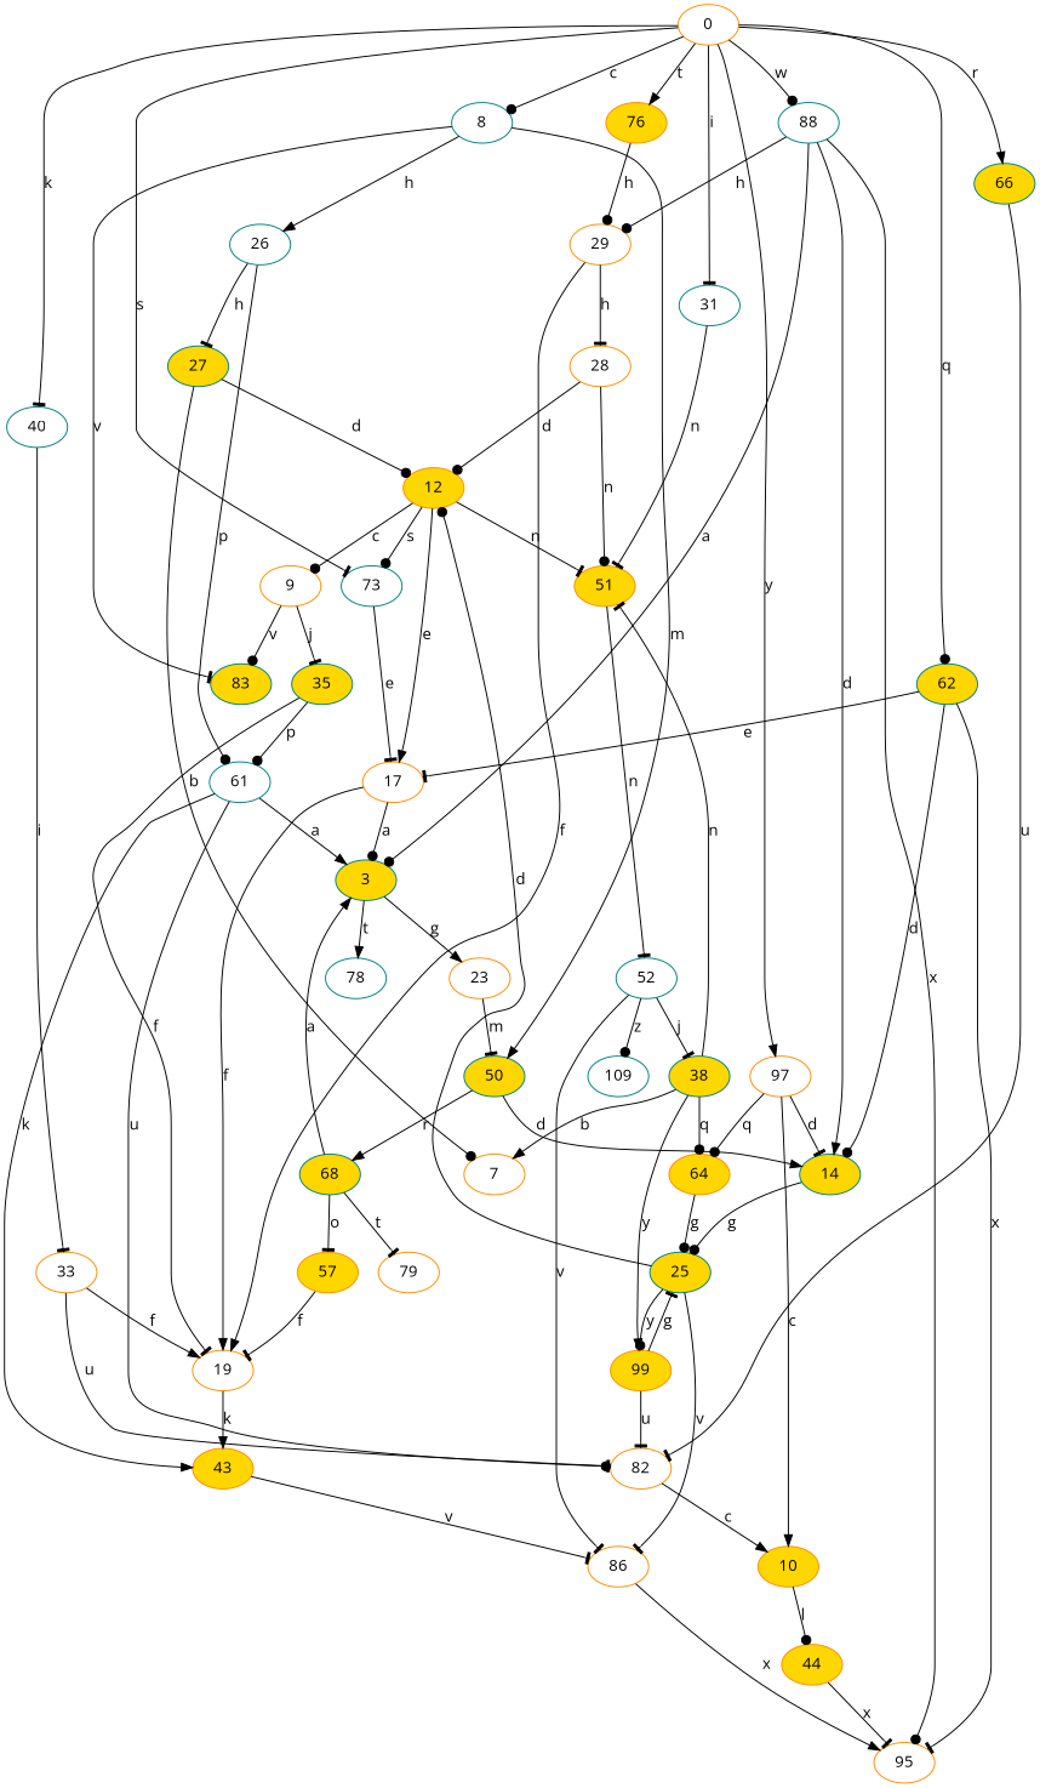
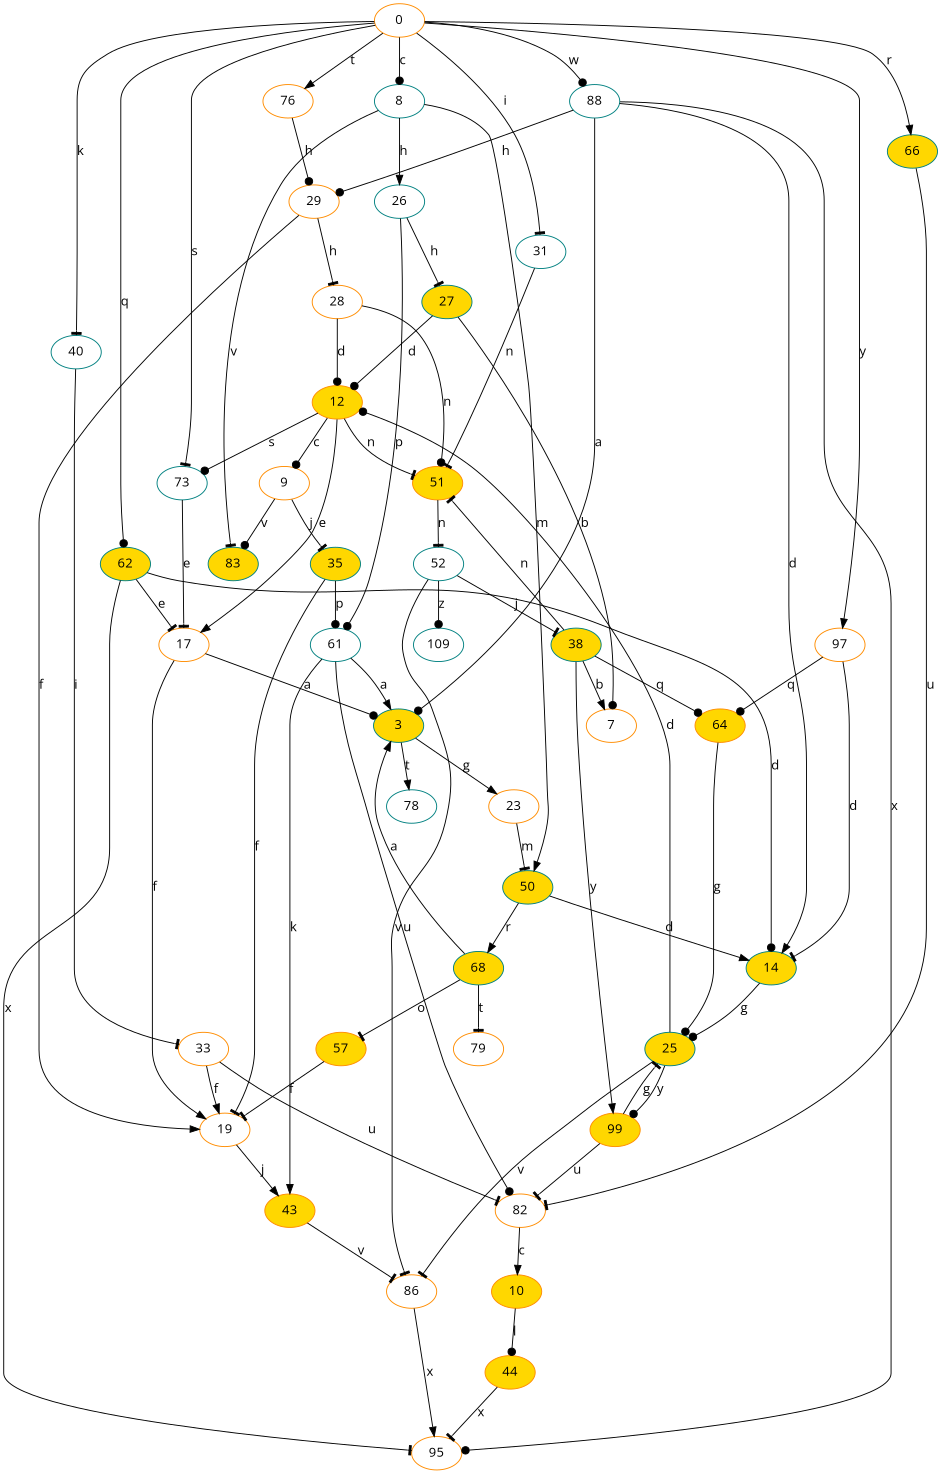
  strict digraph {
    fontname="Open Sans"
    node [color=darkorange fillcolor=white fontname="Open Sans" style=filled]
    edge [arrowhead=tee fontname="Open Sans"]
    0
    8 [color=teal]
    31 [color=teal]
    40 [color=teal]
    62 [color=teal fillcolor=gold]
    66 [color=teal fillcolor=gold]
    73 [color=teal]
-   76 [fillcolor=gold]
+   76
    88 [color=teal]
    97
    26 [color=teal]
    50 [color=teal fillcolor=gold]
    83 [color=teal fillcolor=gold]
    51 [fillcolor=gold]
    33
    17
    14 [color=teal fillcolor=gold]
    95
    82
    29
    3 [color=teal fillcolor=gold]
    10 [fillcolor=gold]
    64 [fillcolor=gold]
    23
    78 [color=teal]
    7
    27 [color=teal fillcolor=gold]
    61 [color=teal]
    68 [color=teal fillcolor=gold]
    9
    35 [color=teal fillcolor=gold]
    19
    44 [fillcolor=gold]
    12 [fillcolor=gold]
    52 [color=teal]
    25 [color=teal fillcolor=gold]
    86
    99 [fillcolor=gold]
    43 [fillcolor=gold]
    28
    38 [color=teal fillcolor=gold]
    57 [fillcolor=gold]
    79
    109 [color=teal]
    0 -> 8 [arrowhead=dot label=c]
    0 -> 31 [label=i]
    0 -> 40 [label=k]
    0 -> 62 [arrowhead=dot label=q]
    0 -> 66 [arrowhead=normal label=r]
    0 -> 73 [label=s]
    0 -> 76 [arrowhead=normal label=t]
    0 -> 88 [arrowhead=dot label=w]
    0 -> 97 [arrowhead=normal label=y]
    8 -> 26 [arrowhead=normal label=h]
    8 -> 50 [arrowhead=normal label=m]
    8 -> 83 [label=v]
    31 -> 51 [label=n]
    40 -> 33 [label=i]
    62 -> 17 [label=e]
    62 -> 14 [arrowhead=dot label=d]
    62 -> 95 [label=x]
    66 -> 82 [label=u]
    73 -> 17 [label=e]
    76 -> 29 [arrowhead=dot label=h]
    88 -> 14 [arrowhead=normal label=d]
    88 -> 95 [arrowhead=dot label=x]
    88 -> 29 [arrowhead=dot label=h]
    88 -> 3 [arrowhead=dot label=a]
    97 -> 14 [label=d]
-   97 -> 10 [arrowhead=normal label=c]
    97 -> 64 [arrowhead=dot label=q]
    26 -> 27 [label=h]
    26 -> 61 [arrowhead=dot label=p]
    50 -> 14 [arrowhead=normal label=d]
    50 -> 68 [arrowhead=normal label=r]
    51 -> 52 [label=n]
    33 -> 82 [label=u]
    33 -> 19 [arrowhead=normal label=f]
    17 -> 3 [arrowhead=dot label=a]
    17 -> 19 [arrowhead=normal label=f]
    14 -> 25 [arrowhead=dot label=g]
    82 -> 10 [arrowhead=normal label=c]
    29 -> 19 [arrowhead=normal label=f]
    29 -> 28 [label=h]
    3 -> 23 [arrowhead=normal label=g]
    3 -> 78 [arrowhead=normal label=t]
    10 -> 44 [arrowhead=dot label=l]
    64 -> 25 [arrowhead=dot label=g]
    23 -> 50 [label=m]
    27 -> 7 [arrowhead=dot label=b]
    27 -> 12 [arrowhead=dot label=d]
    61 -> 82 [arrowhead=dot label=u]
    61 -> 3 [arrowhead=normal label=a]
    61 -> 43 [arrowhead=normal label=k]
    68 -> 3 [arrowhead=normal label=a]
    68 -> 57 [label=o]
    68 -> 79 [label=t]
    9 -> 83 [arrowhead=dot label=v]
    9 -> 35 [label=j]
    35 -> 61 [arrowhead=dot label=p]
    35 -> 19 [label=f]
-   19 -> 43 [arrowhead=normal label=k]
+   19 -> 43 [arrowhead=normal label=j]
    44 -> 95 [label=x]
    12 -> 73 [arrowhead=dot label=s]
    12 -> 51 [label=n]
    12 -> 17 [arrowhead=normal label=e]
    12 -> 9 [arrowhead=dot label=c]
    52 -> 86 [label=v]
    52 -> 38 [label=j]
    52 -> 109 [arrowhead=dot label=z]
    25 -> 12 [arrowhead=dot label=d]
    25 -> 86 [label=v]
    25 -> 99 [arrowhead=dot label=y]
    86 -> 95 [arrowhead=normal label=x]
    99 -> 82 [label=u]
    99 -> 25 [label=g]
    43 -> 86 [label=v]
    28 -> 51 [arrowhead=dot label=n]
    28 -> 12 [arrowhead=dot label=d]
    38 -> 51 [label=n]
    38 -> 64 [arrowhead=dot label=q]
    38 -> 7 [arrowhead=normal label=b]
    38 -> 99 [arrowhead=normal label=y]
    57 -> 19 [label=f]
  }
